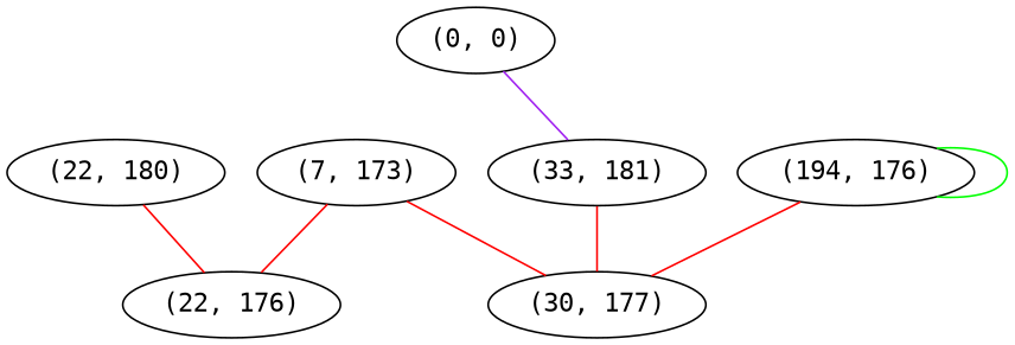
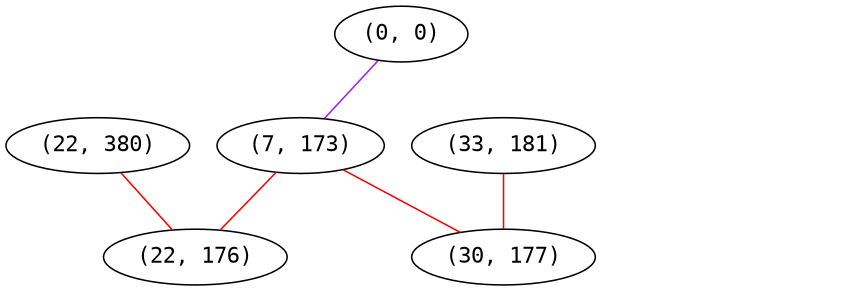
  graph {
    fontname="DejaVu Sans Mono"
    node [fontname="DejaVu Sans Mono"]
    edge [color=red fontname="DejaVu Sans Mono" weight=1]
-   "(22, 180)"
+   "(22, 180)" [label="(22, 380)"]
    "(22, 176)"
    "(0, 0)"
    "(7, 173)"
    "(30, 177)"
    n6 [label="(33, 181)"]
-   "(194, 176)"
    "(22, 180)" -- "(22, 176)"
-   "(0, 0)" -- n6 [color=purple weight=4]
+   "(0, 0)" -- "(7, 173)" [color=purple weight=4]
    "(7, 173)" -- "(22, 176)"
    "(7, 173)" -- "(30, 177)"
    n6 -- "(30, 177)"
-   "(194, 176)" -- "(30, 177)"
-   "(194, 176)" -- "(194, 176)" [color=green weight=2]
  }
